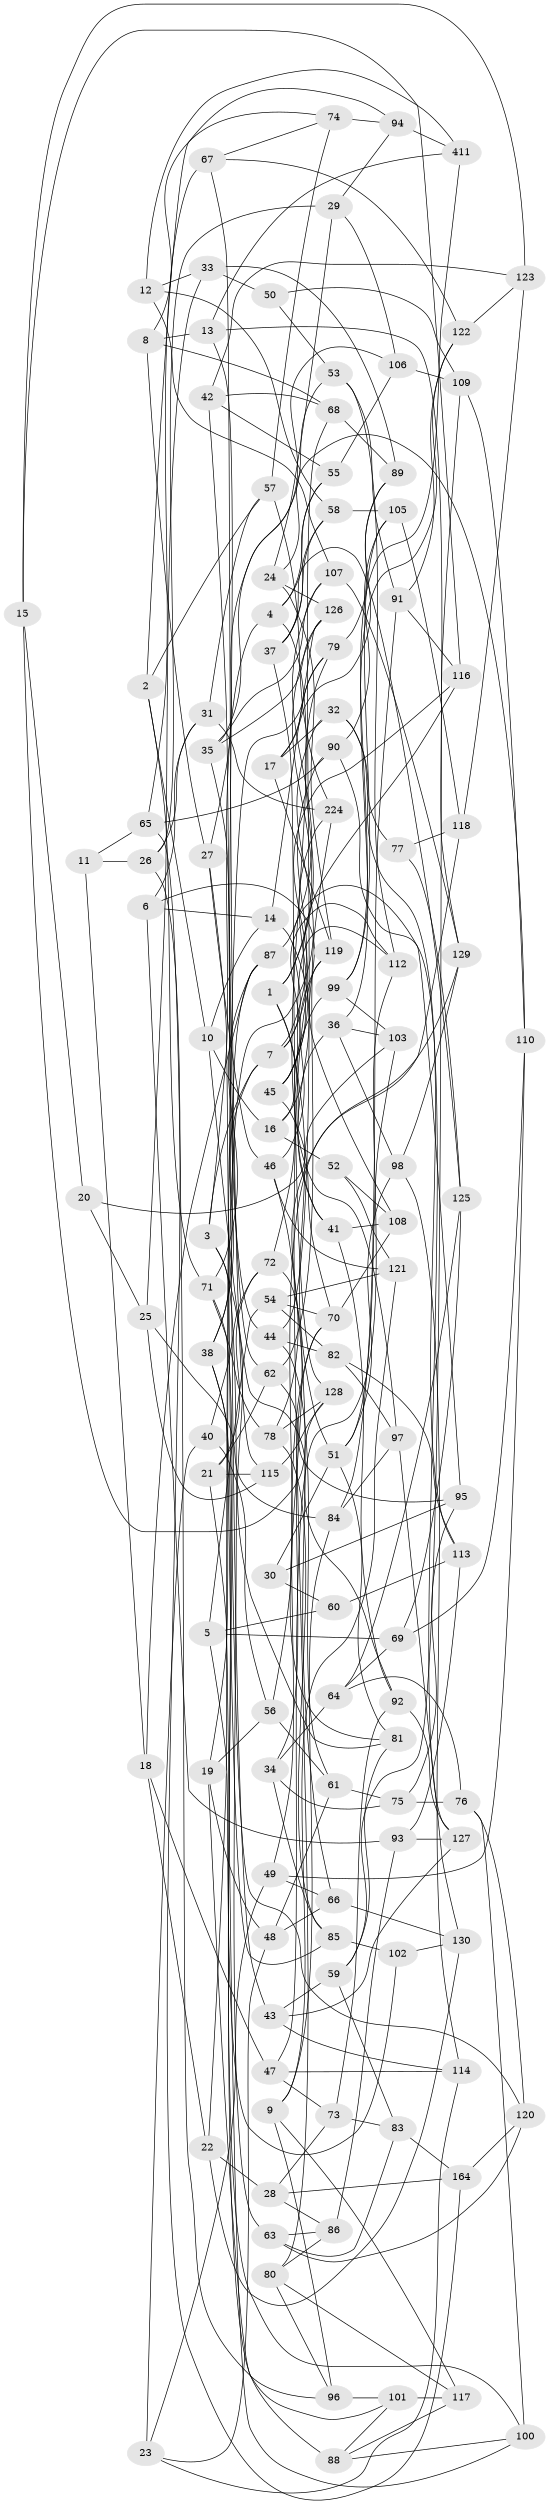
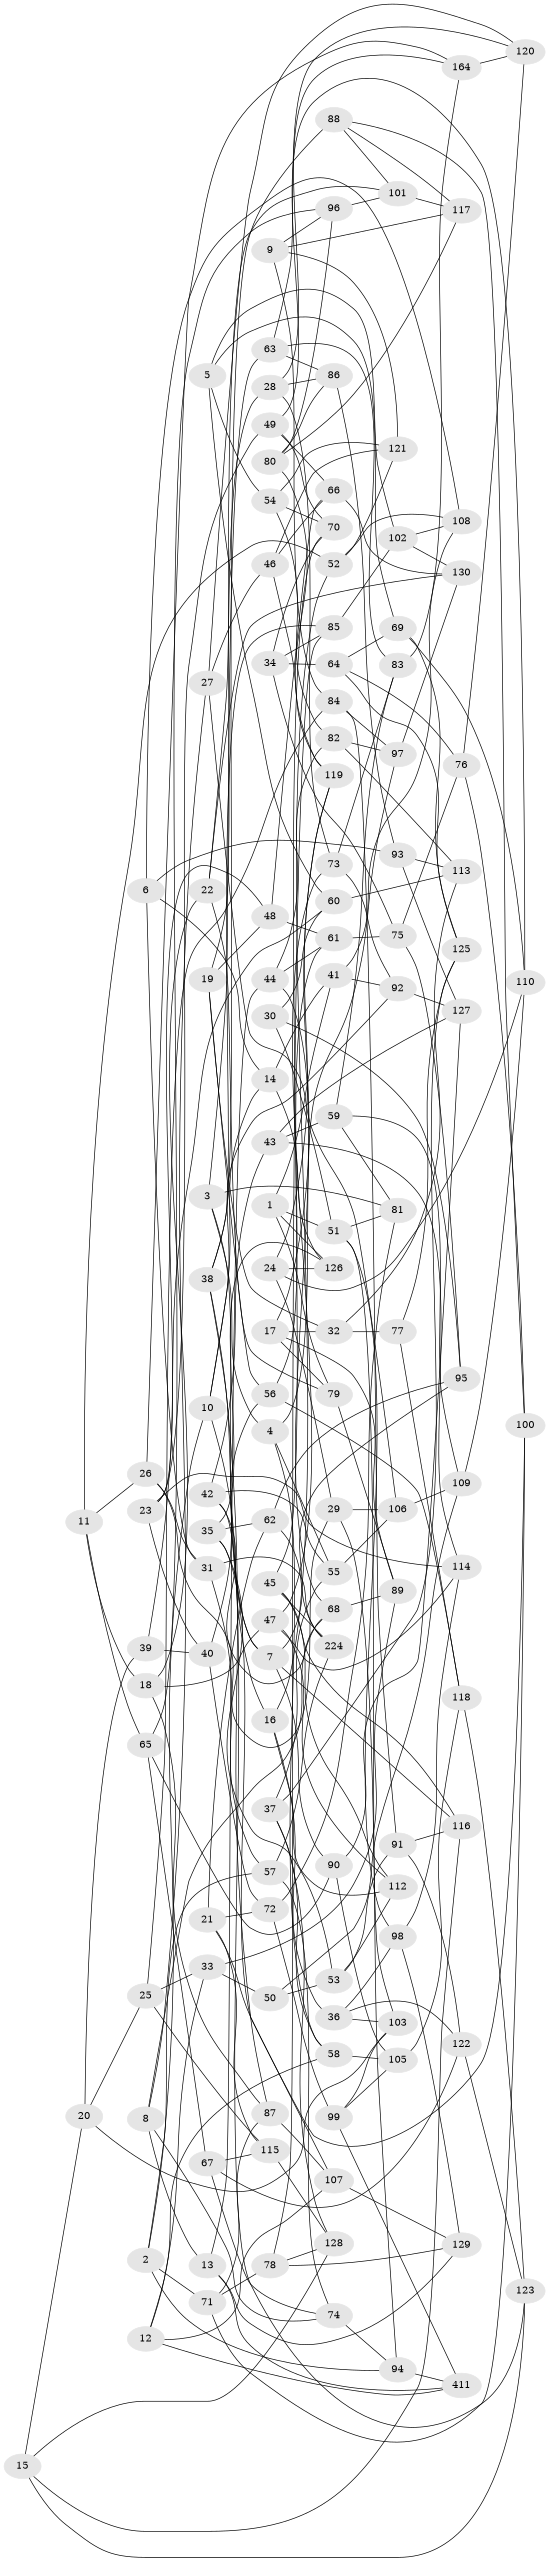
  graph {
    rankdir=LR
    node [color=gray90 style=filled]
    1
    41
    79
    126
    51
    30
    60
    95
    108
    92
    89
    2
    10
    57
    71
    94
    14
    16
    74
    n20 [label=224]
    87
    100
    78
    n24 [label=411]
    3
    4
    7
    63
    81
    55
    58
    97
    90
    116
    120
    86
    83
    106
    105
    130
    5
    54
    69
    102
    121
    70
    82
    113
    110
    125
    6
    31
    93
    127
    8
    13
    27
    68
    44
    129
    46
    9
    84
    96
    117
    91
    101
    52
    36
    112
    11
    18
    26
    65
    22
    47
    29
    n78 [label=164]
    67
    12
    33
    107
    50
    61
    15
    20
    123
    128
    25
+   39
    103
    98
    122
    17
    32
    119
    77
    28
    114
    73
    19
    48
    56
    66
    118
    115
    40
    21
    62
    72
    99
    23
    49
    24
    109
    53
    34
    64
    75
    85
    76
    35
    37
    38
    88
    42
    43
    59
    45
    80
    1 -- 41
    1 -- 79
    1 -- 126
    1 -- 51
    41 -- 108
    41 -- 92
    79 -- 89
    51 -- 81
    51 -- 103
    51 -- 98
    30 -- 51
    30 -- 60
    30 -- 95
    60 -- 113
    92 -- 127
    2 -- 10
    2 -- 57
    2 -- 71
    2 -- 94
    10 -- 92
    10 -- 14
    10 -- 16
    57 -- 74
    57 -- n20
    71 -- 87
    71 -- 100
    71 -- 78
    94 -- n24
    14 -- 41
    14 -- 126
    16 -- 52
    16 -- 36
    16 -- 112
    74 -- 94
    87 -- 107
    78 -- 129
    78 -- 128
    78 -- 85
    3 -- 4
    3 -- 7
    3 -- 63
    3 -- 81
    4 -- 55
    4 -- 58
    4 -- 97
    7 -- 95
    7 -- 90
    7 -- 116
    63 -- 120
    63 -- 86
    63 -- 83
    55 -- 106
    58 -- 105
    97 -- 130
    90 -- 105
    90 -- 127
    86 -- 93
    83 -- n78
    106 -- 109
    105 -- 118
    5 -- 60
    5 -- 54
    5 -- 69
    5 -- 102
    54 -- 121
    54 -- 70
    54 -- 82
    69 -- 110
    69 -- 125
-   70 -- 108
+   102 -- 108
    102 -- 130
    82 -- 97
    82 -- 113
    6 -- 108
    6 -- 14
    6 -- 31
    6 -- 93
    31 -- 57
    31 -- n20
    93 -- 113
    93 -- 127
    8 -- 74
    8 -- 13
    8 -- 27
    8 -- 68
    13 -- n24
    13 -- 44
    13 -- 129
    27 -- 120
    27 -- 106
    27 -- 46
    68 -- 89
    44 -- 82
    44 -- 68
    44 -- 61
    46 -- 121
    46 -- 119
    46 -- 66
    9 -- 121
    9 -- 84
    9 -- 96
    9 -- 117
    84 -- 97
    84 -- 91
    96 -- 101
    91 -- 116
    91 -- 122
    101 -- 117
    52 -- 108
    52 -- 121
    36 -- 103
    36 -- 98
    36 -- 122
+   11 -- 52
    11 -- 18
    11 -- 26
    11 -- 65
    18 -- 87
    18 -- 22
    18 -- 47
    26 -- 31
    26 -- 29
    26 -- n78
    65 -- 90
    65 -- 96
    65 -- 67
    22 -- 79
    22 -- 130
    22 -- 28
    47 -- 112
    47 -- 114
    47 -- 73
    29 -- 94
    29 -- 106
    n78 -- 120
    67 -- 74
    67 -- 122
    67 -- 115
    12 -- n24
    12 -- 58
    12 -- 33
    12 -- 107
    33 -- 89
    33 -- 50
    107 -- 129
    50 -- 109
    50 -- 53
    61 -- 75
    15 -- 116
    15 -- 20
    15 -- 123
    15 -- 128
    20 -- 25
+   20 -- 39
    20 -- 103
    25 -- 84
    25 -- 33
    25 -- 115
+   39 -- 60
+   39 -- 40
    98 -- 129
    98 -- 114
    122 -- 123
    17 -- 79
    17 -- 89
    17 -- 32
    17 -- 119
    32 -- 113
    32 -- 77
    77 -- 125
    77 -- 118
    28 -- 86
    28 -- n78
    28 -- 73
    73 -- 92
    73 -- 83
    19 -- 101
    19 -- 32
    19 -- 48
    19 -- 56
    48 -- 61
    48 -- 66
    56 -- 61
    56 -- 118
    66 -- 130
    118 -- 123
    115 -- 128
    40 -- 56
    40 -- 72
    21 -- 100
    21 -- 115
    21 -- 62
    21 -- 72
    62 -- 95
    62 -- n20
    72 -- 81
    72 -- 99
    99 -- n24
    99 -- 105
    99 -- 103
    23 -- 114
    23 -- 48
    23 -- 40
    23 -- 49
    49 -- 70
    49 -- 110
    49 -- 66
    24 -- 126
    24 -- 110
    24 -- 29
    24 -- 119
    109 -- 110
    53 -- 91
    53 -- 112
    34 -- 70
    34 -- 64
    34 -- 75
    34 -- 85
    64 -- 69
    64 -- 125
    64 -- 76
    75 -- 95
    75 -- 76
    85 -- 102
    76 -- 100
    76 -- 120
    35 -- 126
    35 -- 107
    35 -- 62
    35 -- 53
    37 -- 55
    37 -- 58
    37 -- 125
    37 -- 128
    38 -- 87
    38 -- 7
    38 -- 85
    38 -- 88
    88 -- 100
    88 -- 117
    88 -- 101
    42 -- 55
    42 -- 68
    42 -- 123
    42 -- 43
    43 -- 127
    43 -- 114
    43 -- 59
    59 -- 81
    59 -- 83
    59 -- 109
    45 -- n20
    45 -- 116
    45 -- 70
    45 -- 112
    80 -- 86
    80 -- 96
    80 -- 117
    80 -- 119
  }
